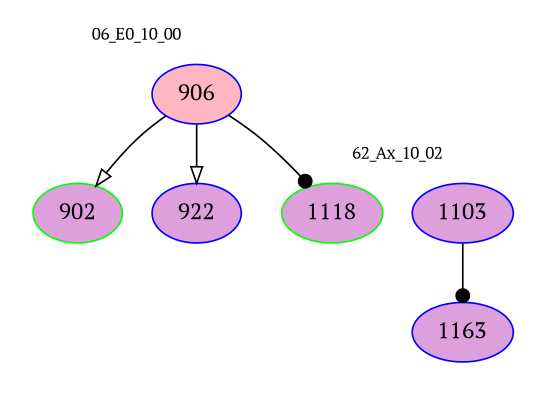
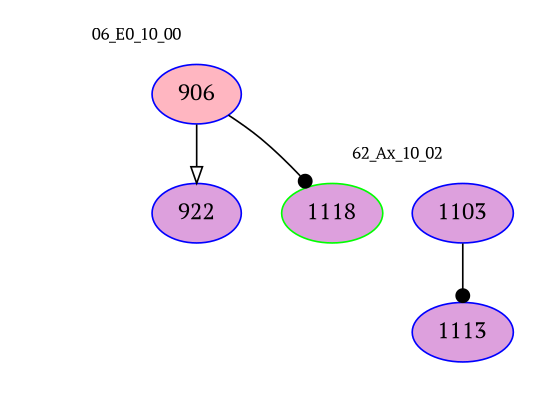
  digraph {
    fontname="PT Serif"
    node [color=blue fillcolor=plum fontname="PT Serif" style=filled]
    edge [arrowhead=dot color=black fontname="PT Serif"]
    n1 [label=1103]
-   n2 [label=1163]
+   n2 [label=1113]
    n3 [color=green label=1118]
    n4 [fillcolor=lightpink label=906]
-   n5 [color=green label=902]
    n6 [label=922]
    subgraph cluster_1 {
      color=white
      fontsize=10
      label="62_Ax_10_02"
      n1
      n2
      n3
    }
    subgraph cluster_2 {
      color=white
      fontsize=10
      label="06_E0_10_00"
      n4
-     n5
      n6
    }
    n1 -> n2
    n4 -> n3
-   n4 -> n5 [arrowhead=onormal]
    n4 -> n6 [arrowhead=onormal]
  }
